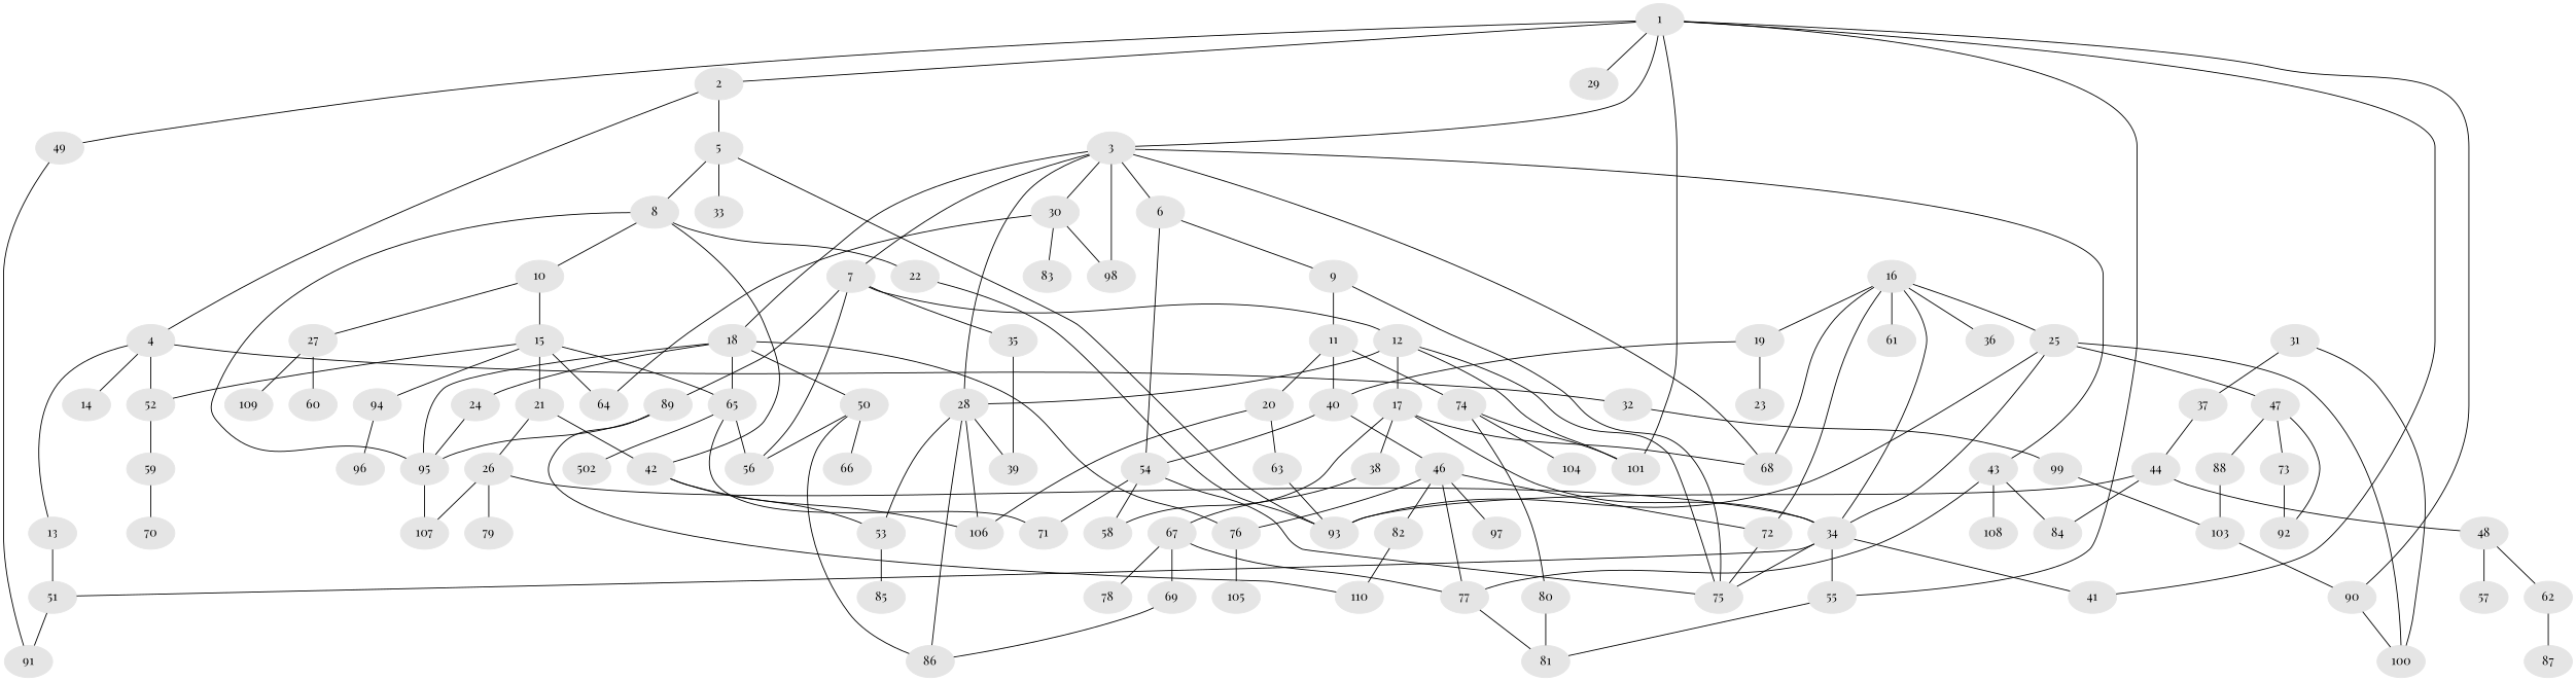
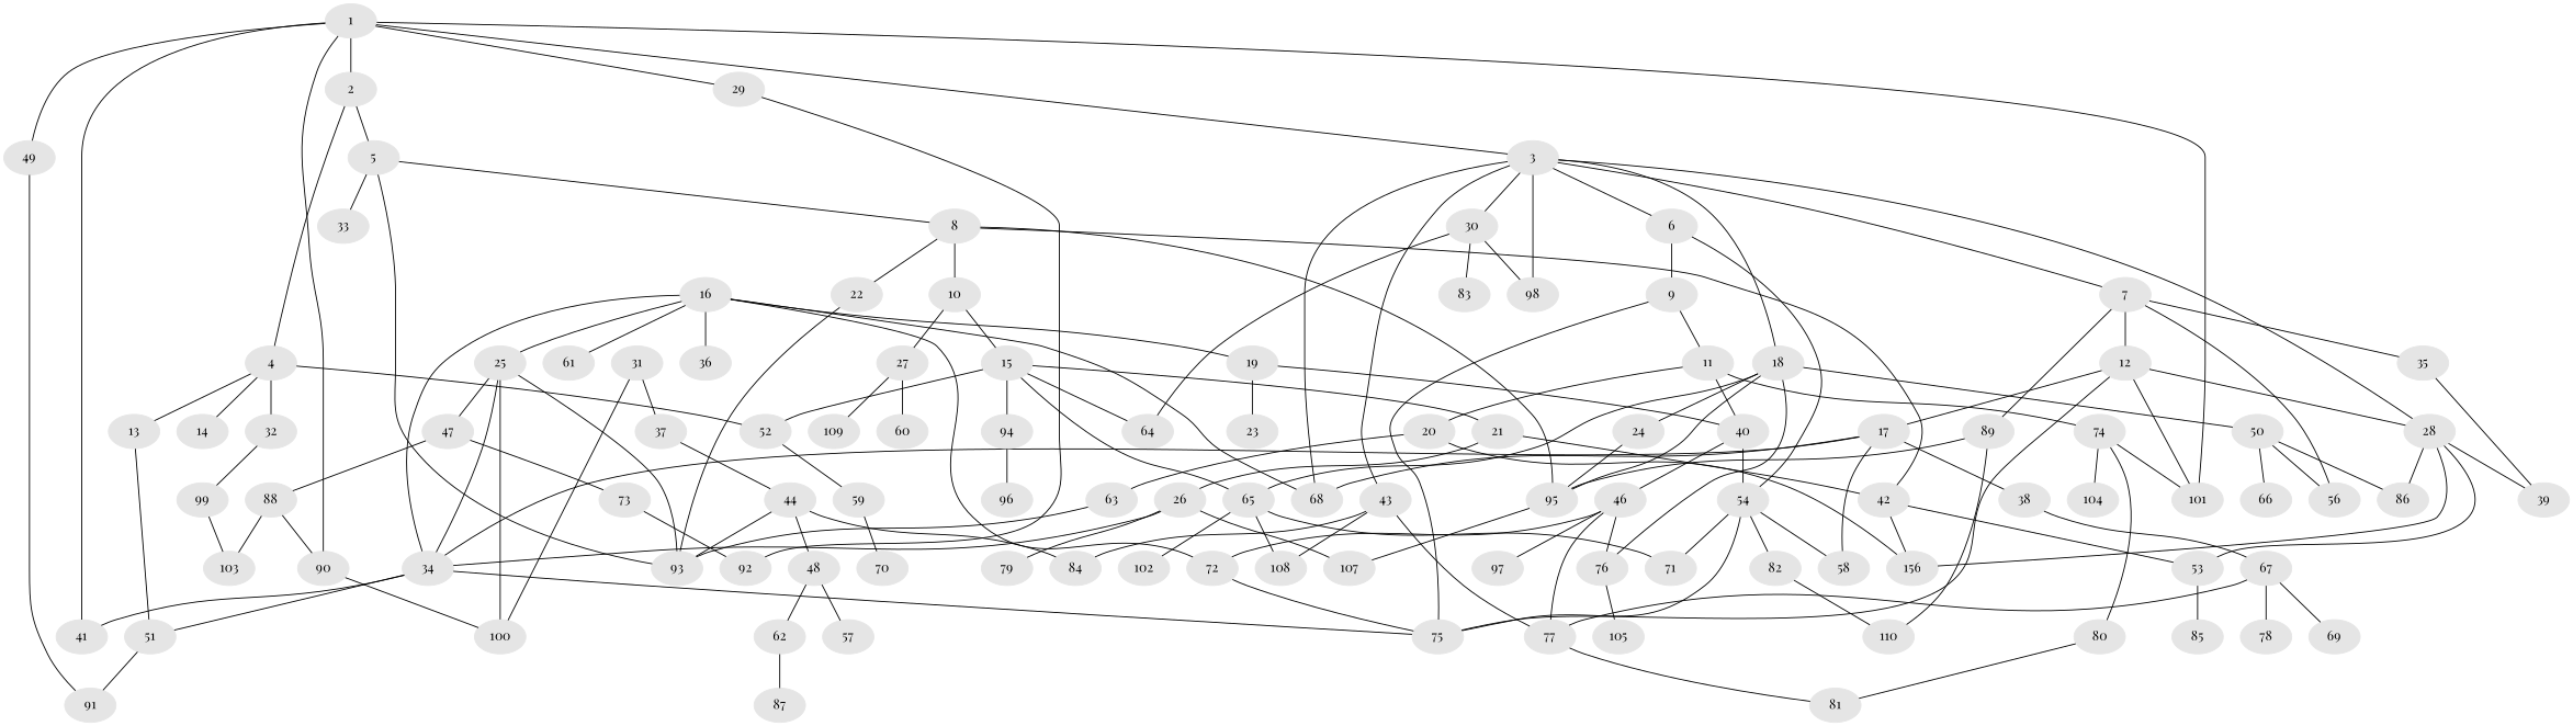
  graph {
    fontname="Playfair Display"
    node [color=gray90 fontname="Playfair Display" style=filled]
    edge [fontname="Playfair Display"]
    1
    2
    3
    29
    41
    49
-   55
    90
    101
    4
    5
    6
    7
    18
    28
    30
    43
    68
    98
    92
    91
    81
    100
    13
    14
    32
    52
    8
    33
    93
    9
    54
    12
    35
    56
    89
    16
    19
    25
    34
    36
    61
    72
    95
    65
    24
    50
    76
-   106
+   106 [label=156]
    39
    53
    86
    64
    83
    77
    84
    108
    51
    99
    59
    10
    22
    42
    11
    75
    58
    71
    17
    110
    15
    27
    107
    20
    40
    74
    21
    94
    60
    109
    63
    31
    37
    46
    80
    104
    38
    26
-   102 [label=502]
+   102
    96
    23
    47
    67
    66
    105
    79
    73
    88
    85
    44
    103
    48
    69
    78
    82
    97
    57
    62
    87
    70
    1 -- 2
    1 -- 3
    1 -- 29
    1 -- 41
    1 -- 49
-   1 -- 55
    1 -- 90
    1 -- 101
    2 -- 4
    2 -- 5
    3 -- 6
    3 -- 7
    3 -- 18
    3 -- 28
    3 -- 30
    3 -- 43
    3 -- 68
    3 -- 98
-   47 -- 92
+   29 -- 92
    49 -- 91
-   55 -- 81
    90 -- 100
    4 -- 13
    4 -- 14
    4 -- 32
    4 -- 52
    5 -- 8
    5 -- 33
    5 -- 93
    6 -- 9
    6 -- 54
    7 -- 12
    7 -- 35
    7 -- 56
    7 -- 89
    18 -- 95
    18 -- 65
    18 -- 24
    18 -- 50
    18 -- 76
    28 -- 106
    28 -- 39
    28 -- 53
    28 -- 86
    30 -- 98
    30 -- 64
    30 -- 83
    43 -- 77
    43 -- 84
    43 -- 108
    13 -- 51
    32 -- 99
    52 -- 59
    8 -- 95
    8 -- 10
    8 -- 22
    8 -- 42
    9 -- 11
    9 -- 75
    54 -- 75
    54 -- 58
    54 -- 71
    12 -- 101
    12 -- 28
    12 -- 75
    12 -- 17
    35 -- 39
    89 -- 95
    89 -- 110
    16 -- 68
    16 -- 19
    16 -- 25
    16 -- 34
    16 -- 36
    16 -- 61
    16 -- 72
    19 -- 40
    19 -- 23
    25 -- 100
    25 -- 93
    25 -- 34
    25 -- 47
    34 -- 41
-   34 -- 55
    34 -- 51
    34 -- 75
    72 -- 75
    95 -- 107
-   65 -- 56
+   65 -- 108
    65 -- 71
    65 -- 102
    24 -- 95
    50 -- 56
    50 -- 86
    50 -- 66
    76 -- 105
    53 -- 85
    77 -- 81
    51 -- 91
    99 -- 103
    59 -- 70
    10 -- 15
    10 -- 27
    22 -- 93
    42 -- 106
    42 -- 53
    11 -- 20
    11 -- 40
    11 -- 74
    17 -- 68
    17 -- 34
    17 -- 58
    17 -- 38
    15 -- 52
    15 -- 65
    15 -- 64
    15 -- 21
    15 -- 94
    27 -- 60
    27 -- 109
    20 -- 106
    20 -- 63
    40 -- 54
    40 -- 46
    74 -- 101
    74 -- 80
    74 -- 104
    21 -- 42
    21 -- 26
    94 -- 96
    63 -- 93
    31 -- 100
    31 -- 37
    37 -- 44
    46 -- 72
    46 -- 76
    46 -- 77
-   46 -- 82
+   54 -- 82
    46 -- 97
    80 -- 81
    38 -- 67
    26 -- 34
    26 -- 107
    26 -- 79
    47 -- 73
    47 -- 88
    67 -- 77
    67 -- 69
    67 -- 78
    73 -- 92
-   103 -- 90
+   88 -- 90
    88 -- 103
    44 -- 93
    44 -- 84
    44 -- 48
    48 -- 57
    48 -- 62
-   69 -- 86
    82 -- 110
    62 -- 87
  }
